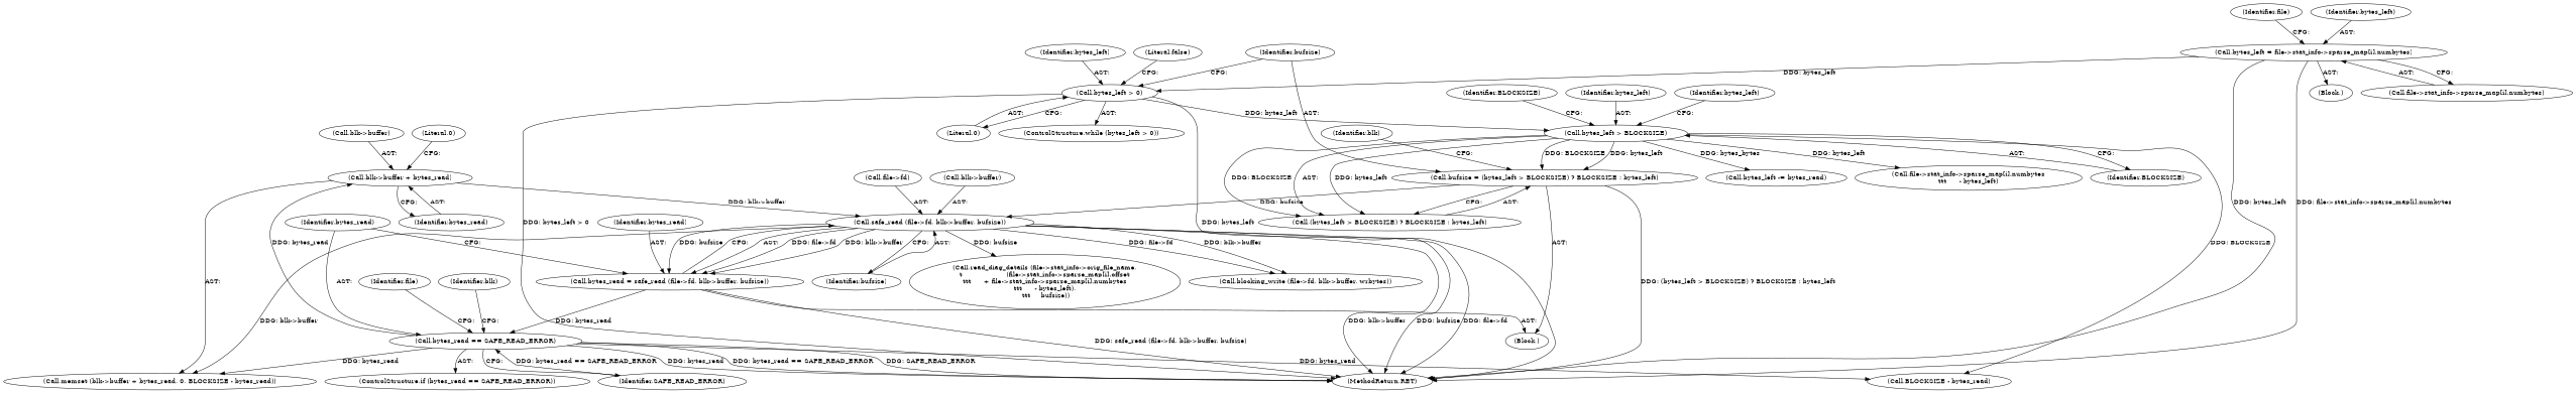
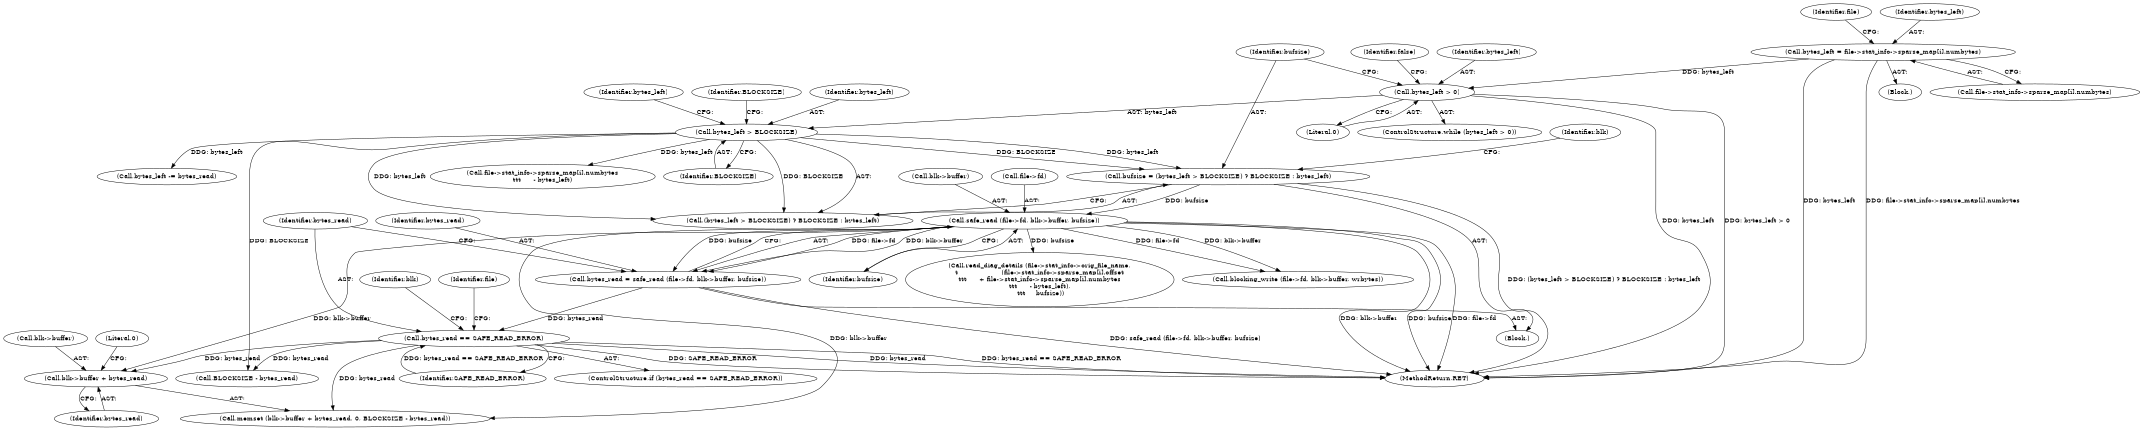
  digraph {
    n1 [label="(Call,blk->buffer + bytes_read)"]
    n2 [label="(Call,memset (blk->buffer + bytes_read, 0, BLOCKSIZE - bytes_read))"]
    n3 [label="(Identifier,bytes_read)"]
    n4 [label="(MethodReturn,RET)"]
    n5 [label="(Call,safe_read (file->fd, blk->buffer, bufsize))"]
    n6 [label="(Call,bytes_read = safe_read (file->fd, blk->buffer, bufsize))"]
    n7 [label="(Identifier,bufsize)"]
    n8 [label="(Call,read_diag_details (file->stat_info->orig_file_name,\n\t                     (file->stat_info->sparse_map[i].offset\n\t\t\t      + file->stat_info->sparse_map[i].numbytes\n\t\t\t      - bytes_left),\n \t\t\t     bufsize))"]
    n9 [label="(Call,blocking_write (file->fd, blk->buffer, wrbytes))"]
    n10 [label="(Block,)"]
    n11 [label="(Call,bytes_read == SAFE_READ_ERROR)"]
    n12 [label="(Call,bufsize = (bytes_left > BLOCKSIZE) ? BLOCKSIZE : bytes_left)"]
    n13 [label="(Call,(bytes_left > BLOCKSIZE) ? BLOCKSIZE : bytes_left)"]
    n14 [label="(Call,bytes_left > BLOCKSIZE)"]
    n15 [label="(Call,BLOCKSIZE - bytes_read)"]
    n16 [label="(Call,bytes_left -= bytes_read)"]
    n17 [label="(Call,file->stat_info->sparse_map[i].numbytes\n\t\t\t      - bytes_left)"]
    n18 [label="(Identifier,BLOCKSIZE)"]
    n19 [label="(Call,bytes_left > 0)"]
    n20 [label="(Literal,0)"]
    n21 [label="(ControlStructure,while (bytes_left > 0))"]
    n22 [label="(Call,bytes_left = file->stat_info->sparse_map[i].numbytes)"]
    n23 [label="(Call,file->stat_info->sparse_map[i].numbytes)"]
    n24 [label="(Block,)"]
    n25 [label="(ControlStructure,if (bytes_read == SAFE_READ_ERROR))"]
    n26 [label="(Identifier,SAFE_READ_ERROR)"]
    n27 [label="(Identifier,bytes_left)"]
    n28 [label="(Call,file->fd)"]
    n29 [label="(Identifier,BLOCKSIZE)"]
    n30 [label="(Identifier,bytes_left)"]
    n31 [label="(Identifier,file)"]
    n32 [label="(Literal,0)"]
    n33 [label="(Identifier,blk)"]
    n34 [label="(Call,blk->buffer)"]
    n35 [label="(Identifier,bytes_read)"]
    n36 [label="(Call,blk->buffer)"]
    n37 [label="(Identifier,bytes_read)"]
    n38 [label="(Identifier,bytes_left)"]
    n39 [label="(Identifier,blk)"]
-   n40 [label="(Literal,false)"]
+   n40 [label="(Identifier,false)"]
    n41 [label="(Identifier,bufsize)"]
    n42 [label="(Identifier,bytes_left)"]
    n43 [label="(Identifier,file)"]
    n1 -> n2 [label="AST: "]
    n1 -> n3 [label="CFG: "]
    n3 -> n1 [label="AST: "]
-   n1 -> n5 [label="DDG: blk->buffer"]
+   n5 -> n1 [label="DDG: blk->buffer"]
    n5 -> n2 [label="DDG: blk->buffer"]
    n5 -> n4 [label="DDG: blk->buffer"]
    n5 -> n4 [label="DDG: bufsize"]
    n5 -> n4 [label="DDG: file->fd"]
    n5 -> n6 [label="AST: "]
    n5 -> n6 [label="DDG: file->fd"]
    n5 -> n6 [label="DDG: blk->buffer"]
    n5 -> n6 [label="DDG: bufsize"]
    n5 -> n7 [label="CFG: "]
    n5 -> n8 [label="DDG: bufsize"]
    n5 -> n9 [label="DDG: file->fd"]
    n5 -> n9 [label="DDG: blk->buffer"]
    n6 -> n4 [label="DDG: safe_read (file->fd, blk->buffer, bufsize)"]
    n6 -> n5 [label="CFG: "]
    n6 -> n10 [label="AST: "]
    n6 -> n11 [label="DDG: bytes_read"]
    n7 -> n5 [label="AST: "]
    n11 -> n1 [label="DDG: bytes_read"]
    n11 -> n2 [label="DDG: bytes_read"]
    n11 -> n4 [label="DDG: SAFE_READ_ERROR"]
    n11 -> n4 [label="DDG: bytes_read"]
    n11 -> n4 [label="DDG: bytes_read == SAFE_READ_ERROR"]
    n11 -> n15 [label="DDG: bytes_read"]
    n11 -> n25 [label="AST: "]
    n11 -> n26 [label="CFG: "]
    n12 -> n4 [label="DDG: (bytes_left > BLOCKSIZE) ? BLOCKSIZE : bytes_left"]
    n12 -> n5 [label="DDG: bufsize"]
    n12 -> n10 [label="AST: "]
    n12 -> n13 [label="CFG: "]
    n13 -> n12 [label="AST: "]
    n14 -> n12 [label="DDG: BLOCKSIZE"]
    n14 -> n12 [label="DDG: bytes_left"]
    n14 -> n13 [label="AST: "]
    n14 -> n13 [label="DDG: BLOCKSIZE"]
    n14 -> n13 [label="DDG: bytes_left"]
    n14 -> n15 [label="DDG: BLOCKSIZE"]
-   n14 -> n16 [label="DDG: bytes_bytes"]
+   n14 -> n16 [label="DDG: bytes_left"]
    n14 -> n17 [label="DDG: bytes_left"]
    n14 -> n18 [label="CFG: "]
    n18 -> n14 [label="AST: "]
    n19 -> n4 [label="DDG: bytes_left > 0"]
    n19 -> n4 [label="DDG: bytes_left"]
-   n19 -> n14 [label="DDG: bytes_left"]
+   n19 -> n14 [label="AST: bytes_left"]
    n19 -> n20 [label="CFG: "]
    n19 -> n21 [label="AST: "]
    n20 -> n19 [label="AST: "]
    n22 -> n4 [label="DDG: bytes_left"]
    n22 -> n4 [label="DDG: file->stat_info->sparse_map[i].numbytes"]
    n22 -> n19 [label="DDG: bytes_left"]
    n22 -> n23 [label="CFG: "]
    n22 -> n24 [label="AST: "]
    n23 -> n22 [label="AST: "]
    n26 -> n11 [label="DDG: bytes_read == SAFE_READ_ERROR"]
    n27 -> n14 [label="CFG: "]
    n28 -> n5 [label="AST: "]
    n29 -> n14 [label="CFG: "]
    n30 -> n19 [label="AST: "]
    n31 -> n22 [label="CFG: "]
    n32 -> n1 [label="CFG: "]
    n33 -> n12 [label="CFG: "]
    n34 -> n1 [label="AST: "]
    n35 -> n6 [label="CFG: "]
    n35 -> n11 [label="AST: "]
    n36 -> n5 [label="AST: "]
    n37 -> n6 [label="AST: "]
    n38 -> n14 [label="AST: "]
    n39 -> n11 [label="CFG: "]
    n40 -> n19 [label="CFG: "]
    n41 -> n12 [label="AST: "]
    n41 -> n19 [label="CFG: "]
    n42 -> n22 [label="AST: "]
    n43 -> n11 [label="CFG: "]
  }
